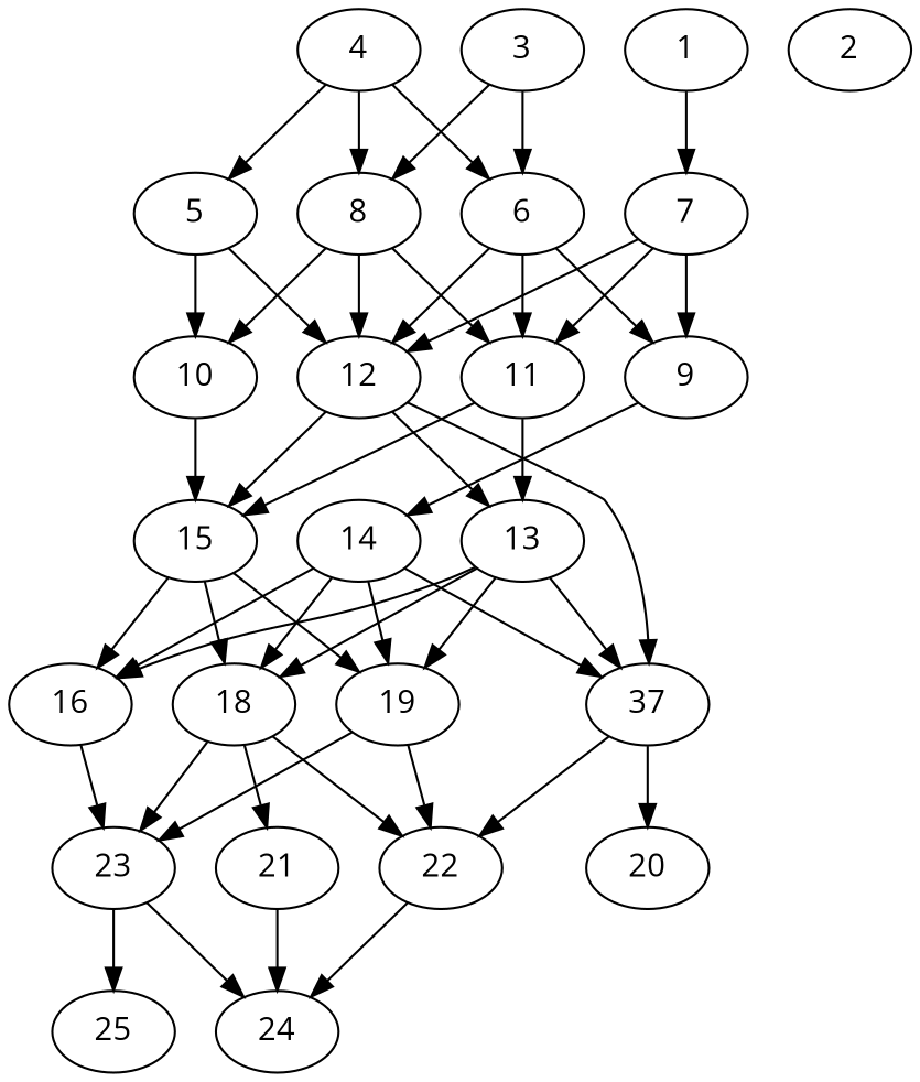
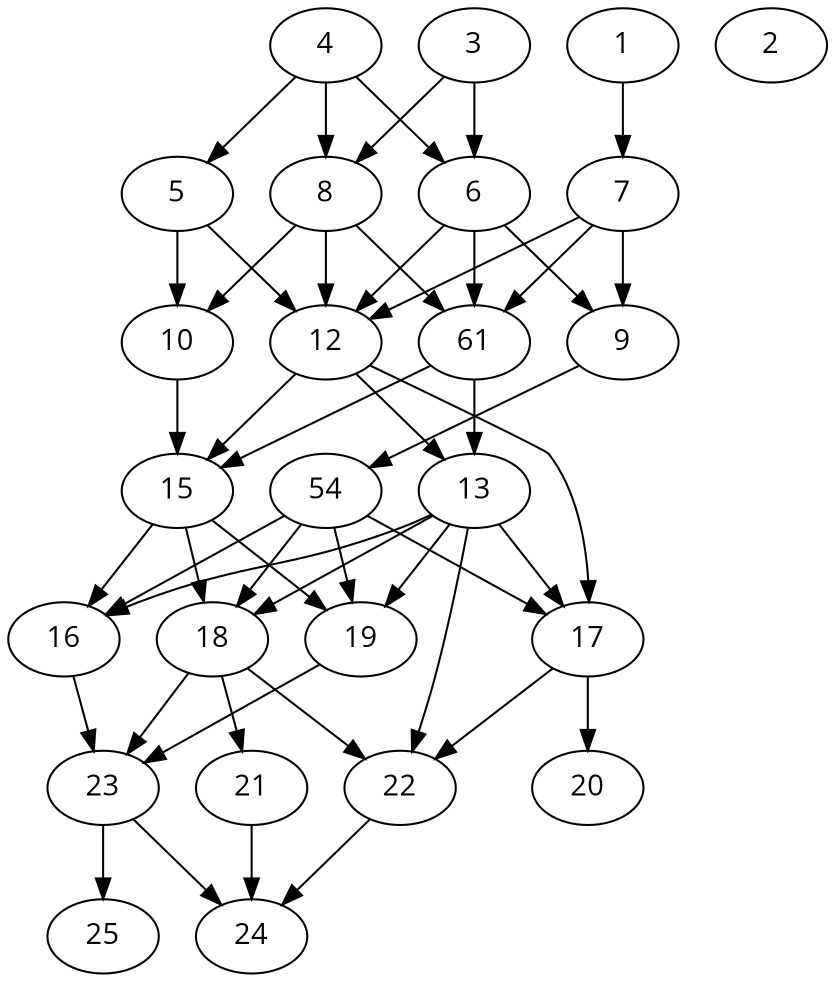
  digraph {
    fontname="Open Sans"
    node [alpha=0.19 fontname="Open Sans"]
    edge [fontname="Open Sans"]
    1 [alpha=0.09 expect_size=11748352]
    7 [alpha=0.01 expect_size=38853632]
    12 [alpha=0.11 expect_size=14469120]
    9 [alpha=0.09 expect_size=25850880]
-   11 [alpha=0.18 expect_size=41463808]
+   11 [alpha=0.18 expect_size=41463808 label=61]
    15 [alpha=0.15 expect_size=23128064]
    13 [alpha=0.02 expect_size=40523776]
-   17 [alpha=0.15 expect_size=18124800 label=37]
-   14 [expect_size=21399552]
+   17 [alpha=0.15 expect_size=18124800]
+   14 [expect_size=21399552 label=54]
    2 [alpha=0.11 expect_size=5349376]
    3 [alpha=0.12 expect_size=13495296]
    6 [expect_size=35064832]
    8 [alpha=0.12 expect_size=26964992]
    10 [alpha=0.20 expect_size=46490624]
    4 [alpha=0.01 expect_size=50117632]
    5 [expect_size=25170944]
    16 [alpha=0.05 expect_size=20071424]
    18 [alpha=0.20 expect_size=19992576]
    19 [alpha=0.02 expect_size=47731712]
    23 [alpha=0.08 expect_size=43081728]
    20 [alpha=0.16 expect_size=22746112]
    22 [alpha=0.08 expect_size=16204800]
    21 [alpha=0.12 expect_size=21613568]
    24 [alpha=0.07 expect_size=48093184]
    25 [alpha=0.14 expect_size=45414400]
    1 -> 7
    7 -> 12
    7 -> 9
    7 -> 11
    12 -> 15
    12 -> 13
    12 -> 17
    9 -> 14
    11 -> 15
    11 -> 13
    15 -> 16
    15 -> 18
    15 -> 19
    13 -> 17
    13 -> 16
    13 -> 18
    13 -> 19
    17 -> 20
    17 -> 22
    14 -> 17
    14 -> 16
    14 -> 18
    14 -> 19
    3 -> 6
    3 -> 8
    6 -> 12
    6 -> 9
    6 -> 11
    8 -> 12
    8 -> 11
    8 -> 10
    10 -> 15
    4 -> 6
    4 -> 8
    4 -> 5
    5 -> 12
    5 -> 10
    16 -> 23
    18 -> 23
    18 -> 22
    18 -> 21
    19 -> 23
-   19 -> 22
+   13 -> 22
    23 -> 24
    23 -> 25
    22 -> 24
    21 -> 24
  }
